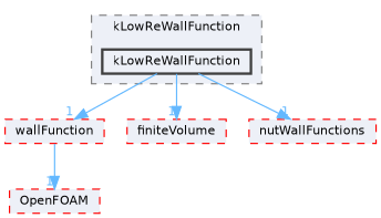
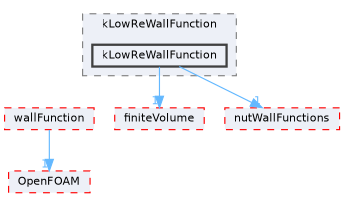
  digraph {
    compound=true
    node [color=red fillcolor="#edf0f7" fontname=Helvetica fontsize=10 shape=box style="filled,dashed"]
    edge [color=steelblue1 fontcolor=steelblue1 fontname=Helvetica fontsize=10 headlabel=1 labeldistance=1.5 labelfontname=Helvetica labelfontsize=10]
    n1 [color=grey25 height=0.2 label=kLowReWallFunction style="filled,bold" width=0.4]
    n2 [height=0.2 label=wallFunction width=0.4]
    n3 [height=0.2 label=finiteVolume width=0.4]
    n4 [height=0.2 label=nutWallFunctions width=0.4]
    n5 [height=0.2 label=OpenFOAM width=0.4]
    subgraph cluster_1 {
      bgcolor="#edf0f7"
      fontname=Helvetica
      fontsize=10
      label=kLowReWallFunction
      pencolor=grey50
      style="filled,dashed"
      n1
    }
-   n1 -> n2
    n1 -> n3
    n1 -> n4
    n2 -> n5
  }
